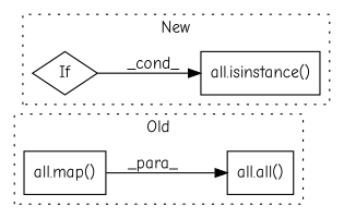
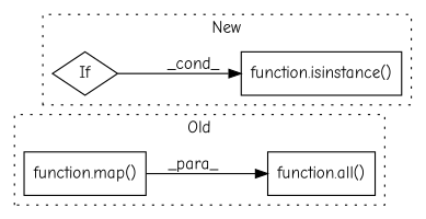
  digraph {
    fontname="Comic Neue"
    rankdir=LR
    node [a=75 fontname="Comic Neue" l="4,1" shape=box]
    edge [fontname="Comic Neue"]
-   n1 [label="all.map()" s="7698,7734"]
-   n2 [label="all.all()" s="7694,7735"]
-   n3 [l="11,1" label="all.isinstance()" s="8060,8097"]
+   n1 [label="function.map()" s="7698,7734"]
+   n2 [label="function.all()" s="7694,7735"]
+   n3 [l="11,1" label="function.isinstance()" s="8060,8097"]
    n4 [a=96 l=3 label=If s=8057 shape=diamond]
    subgraph cluster_1 {
      label=Old
      style=dotted
      n1
      n2
    }
    subgraph cluster_2 {
      label=New
      style=dotted
      n3
      n4
    }
    n1 -> n2 [label=_para_]
    n4 -> n3 [label=_cond_]
  }
